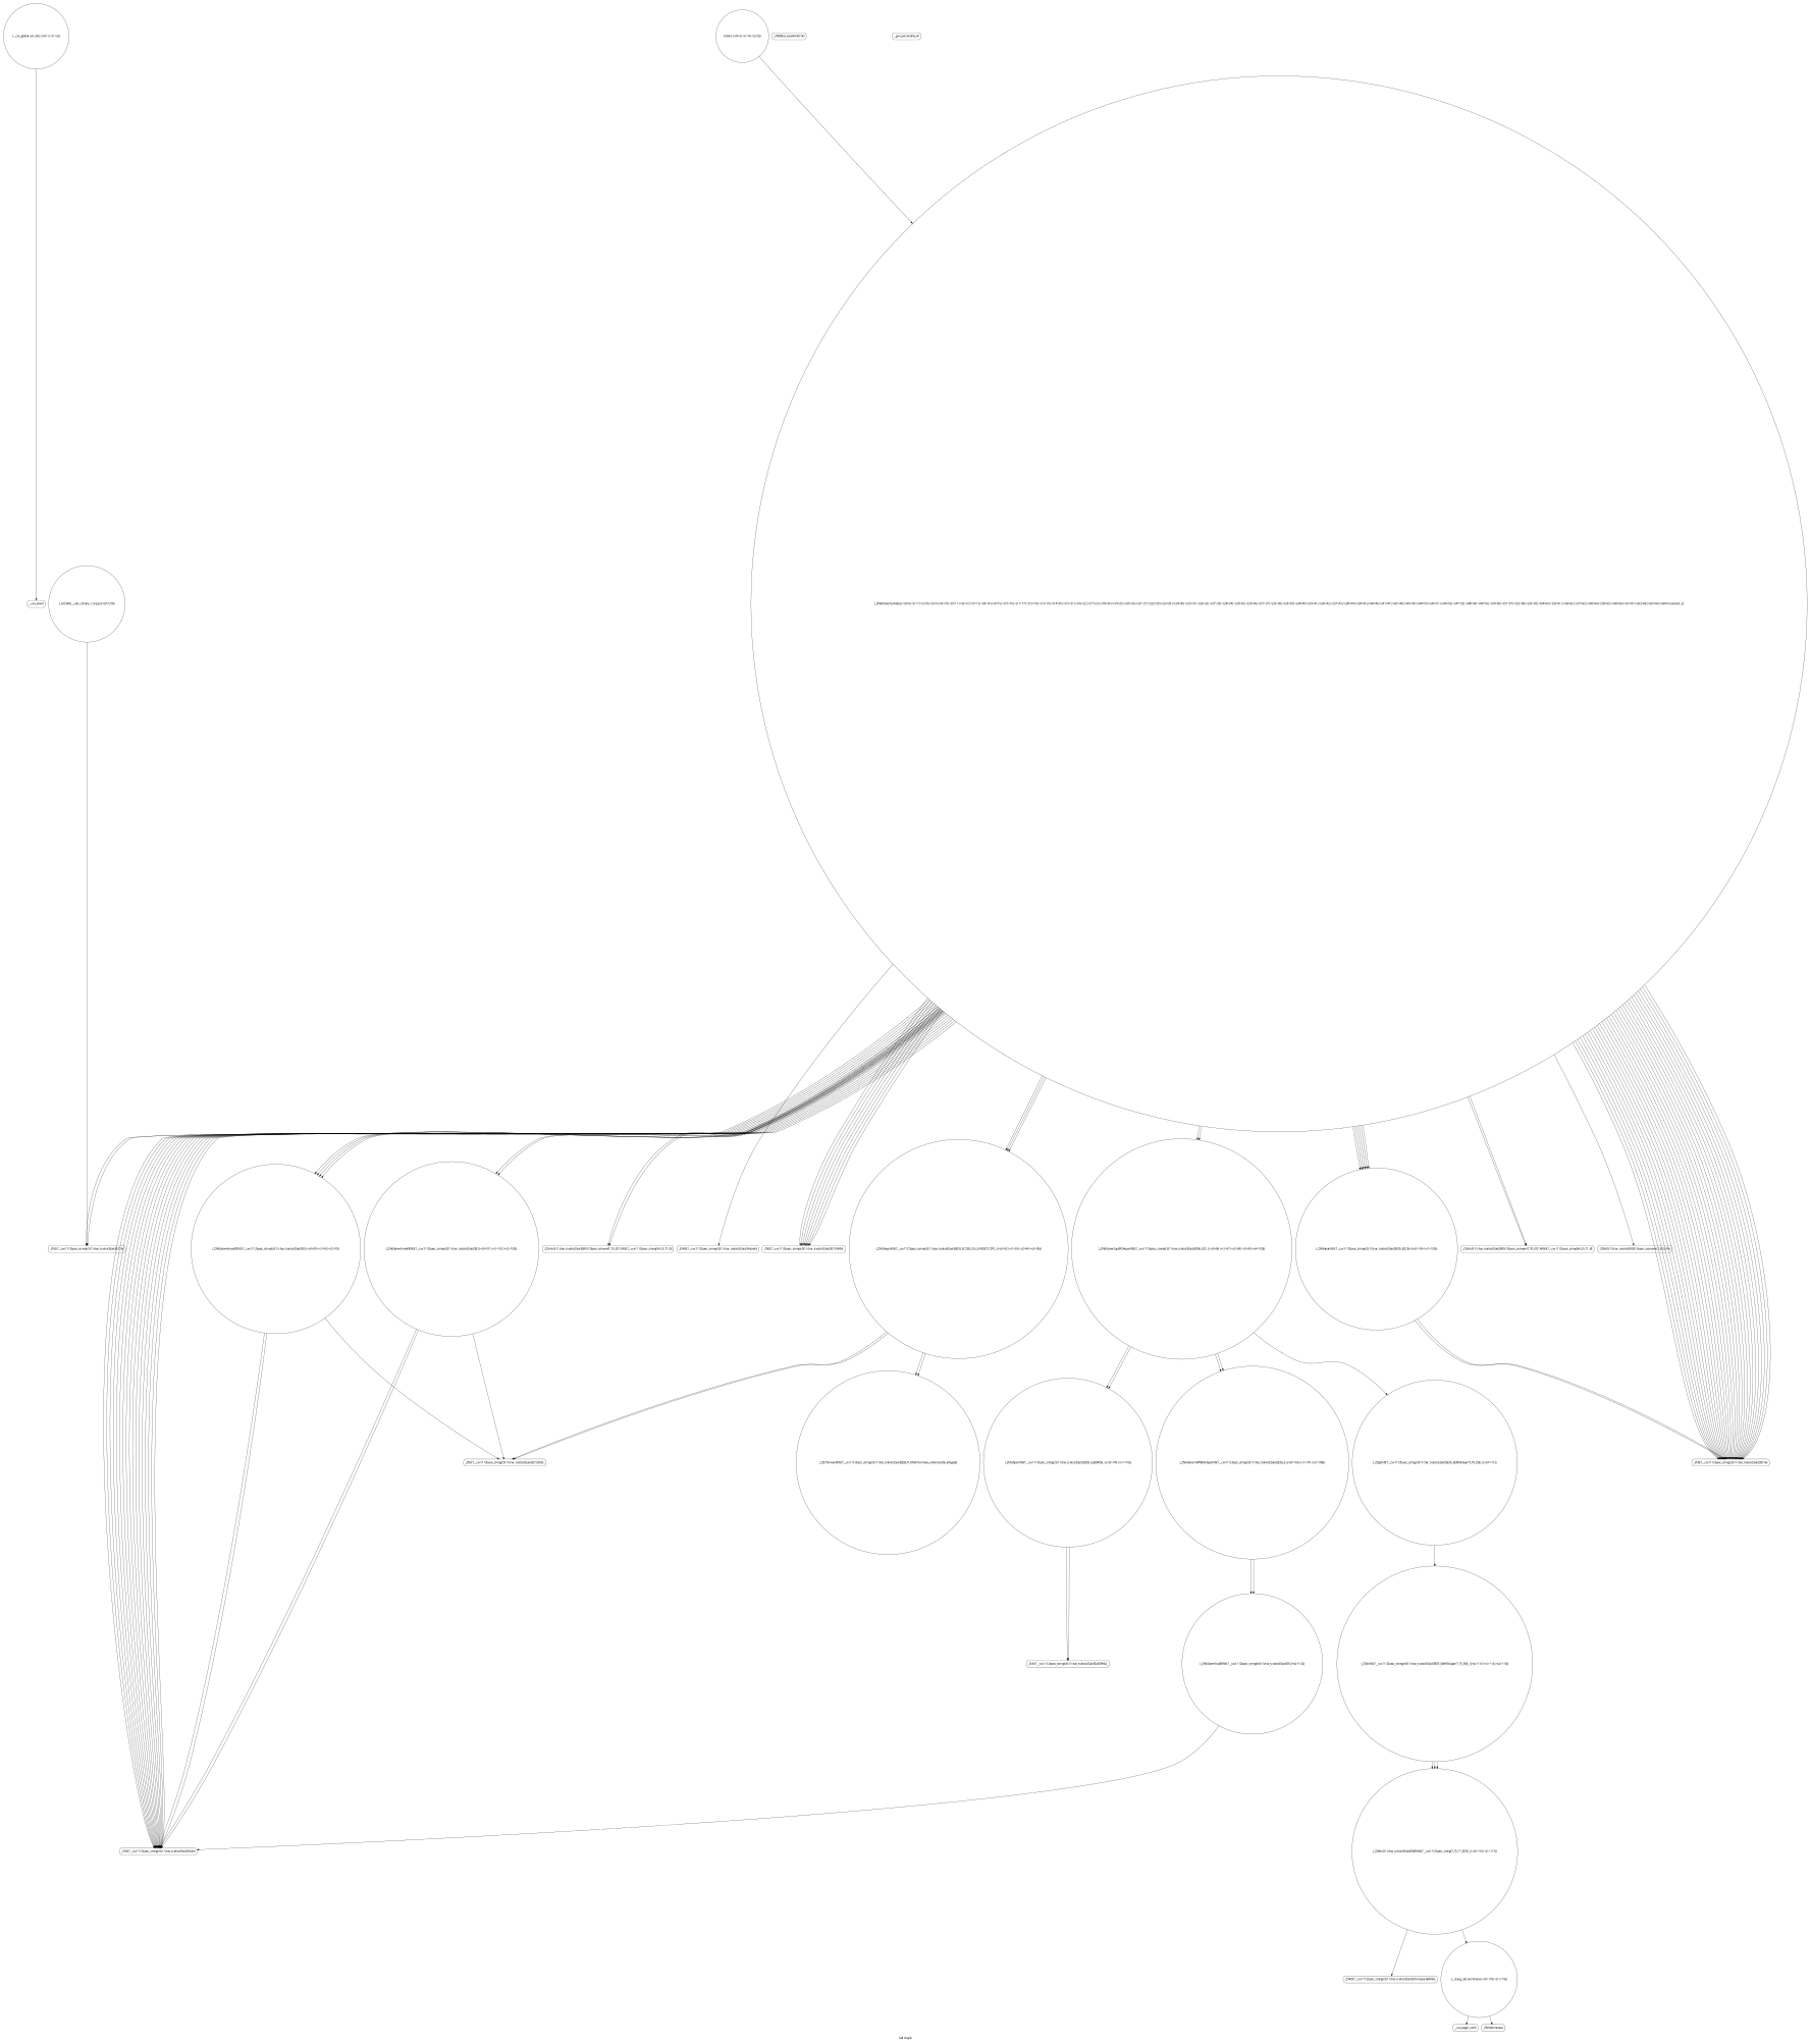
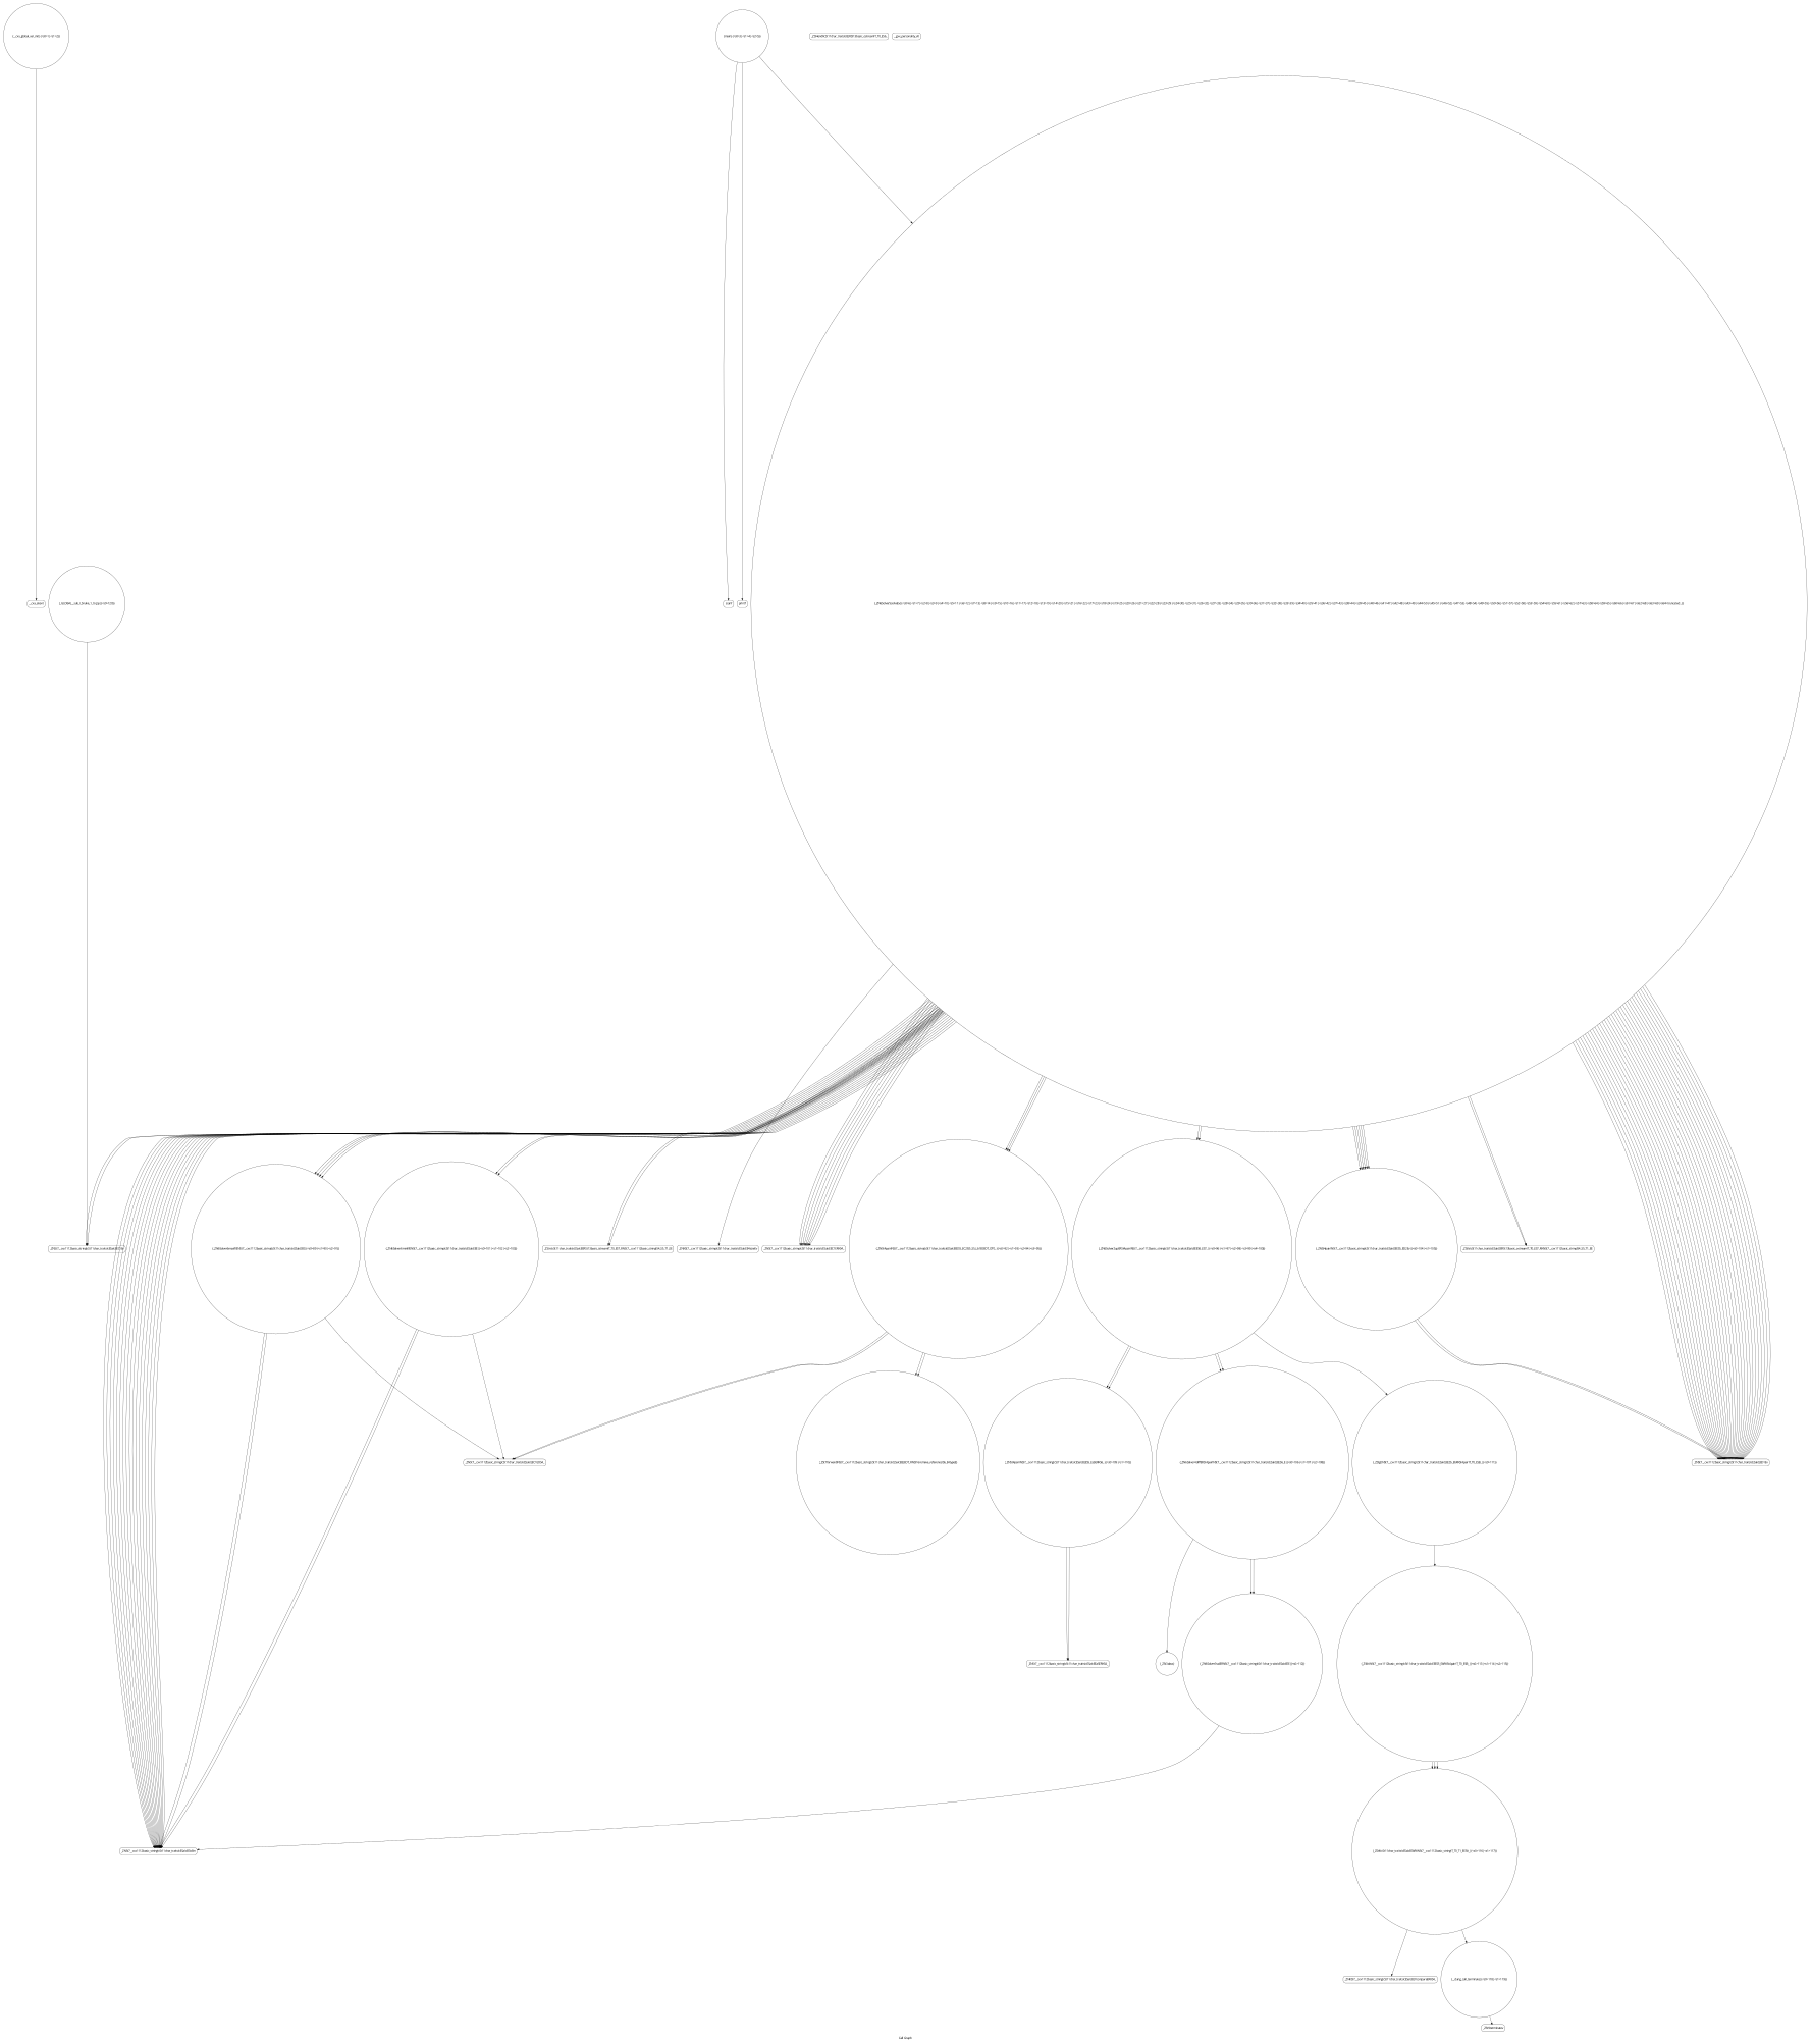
  digraph {
    fontname="Open Sans"
    label="Call Graph"
    node [fontname="Open Sans" shape=Mrecord]
    edge [color=black fontname="Open Sans" tailport=s64]
    n1 [label="{__cxx_global_var_init|{<s0>1|<s1>2}}" shape=circle]
    n2 [label="{__cxa_atexit}"]
    n3 [label="{_ZN6Solver4diffERSt4pairINSt7__cxx1112basic_stringIcSt11char_traitsIcESaIcEEES6_E|{<s0>106|<s1>107|<s2>108}}" shape=circle]
    n4 [label="{_ZN6Solver3valERNSt7__cxx1112basic_stringIcSt11char_traitsIcESaIcEEE|{<s0>112}}" shape=circle]
+   n5 [label="{_ZSt3absx}" shape=circle]
    n6 [label="{_ZNSt7__cxx1112basic_stringIcSt11char_traitsIcESaIcEEixEm}"]
    n7 [label="{_ZN6Solver5solveEv|{<s0>6|<s1>7|<s2>8|<s3>9|<s4>10|<s5>11|<s6>12|<s7>13|<s8>14|<s9>15|<s10>16|<s11>17|<s12>18|<s13>19|<s14>20|<s15>21|<s16>22|<s17>23|<s18>24|<s19>25|<s20>26|<s21>27|<s22>28|<s23>29|<s24>30|<s25>31|<s26>32|<s27>33|<s28>34|<s29>35|<s30>36|<s31>37|<s32>38|<s33>39|<s34>40|<s35>41|<s36>42|<s37>43|<s38>44|<s39>45|<s40>46|<s41>47|<s42>48|<s43>49|<s44>50|<s45>51|<s46>52|<s47>53|<s48>54|<s49>55|<s50>56|<s51>57|<s52>58|<s53>59|<s54>60|<s55>61|<s56>62|<s57>63|<s58>64|<s59>65|<s60>66|<s61>67|<s62>68|<s63>69|<s64>truncated...}}" shape=circle]
    n8 [label="{_ZNSt7__cxx1112basic_stringIcSt11char_traitsIcESaIcEEC1Ev}"]
    n9 [label="{_ZStrsIcSt11char_traitsIcESaIcEERSt13basic_istreamIT_T0_ES7_RNSt7__cxx1112basic_stringIS4_S5_T1_EE}"]
    n10 [label="{_ZNKSt7__cxx1112basic_stringIcSt11char_traitsIcESaIcEE4sizeEv}"]
    n11 [label="{_ZNSt7__cxx1112basic_stringIcSt11char_traitsIcESaIcEEC1ERKS4_}"]
    n12 [label="{_ZN6Solver6maxfilENSt7__cxx1112basic_stringIcSt11char_traitsIcESaIcEEE|{<s0>89|<s1>90|<s2>91}}" shape=circle]
    n13 [label="{_ZNSt4pairINSt7__cxx1112basic_stringIcSt11char_traitsIcESaIcEEES5_EC2IS5_S5_Lb1EEEOT_OT0_|{<s0>92|<s1>93|<s2>94|<s3>95}}" shape=circle]
    n14 [label="{_ZNSt7__cxx1112basic_stringIcSt11char_traitsIcESaIcEED1Ev}"]
    n15 [label="{_ZN6Solver6minfilENSt7__cxx1112basic_stringIcSt11char_traitsIcESaIcEEE|{<s0>101|<s1>102|<s2>103}}" shape=circle]
    n16 [label="{_ZN6Solver2upERSt4pairINSt7__cxx1112basic_stringIcSt11char_traitsIcESaIcEEES6_ES7_|{<s0>96|<s1>97|<s2>98|<s3>99|<s4>100}}" shape=circle]
    n17 [label="{_ZNSt4pairINSt7__cxx1112basic_stringIcSt11char_traitsIcESaIcEEES5_ED2Ev|{<s0>104|<s1>105}}" shape=circle]
    n18 [label="{_ZStlsIcSt11char_traitsIcESaIcEERSt13basic_ostreamIT_T0_ES7_RKNSt7__cxx1112basic_stringIS4_S5_T1_EE}"]
-   n19 [label="{_ZStlsISt11char_traitsIcEERSt13basic_ostreamIcT_ES5_PKc}"]
    n20 [label="{_ZNSt7__cxx1112basic_stringIcSt11char_traitsIcESaIcEEC1EOS4_}"]
    n21 [label="{_ZSt7forwardINSt7__cxx1112basic_stringIcSt11char_traitsIcESaIcEEEEOT_RNSt16remove_referenceIS6_E4typeE}" shape=circle]
    n22 [label="{_ZStgtINSt7__cxx1112basic_stringIcSt11char_traitsIcESaIcEEES5_EbRKSt4pairIT_T0_ESB_|{<s0>111}}" shape=circle]
    n23 [label="{_ZNSt4pairINSt7__cxx1112basic_stringIcSt11char_traitsIcESaIcEEES5_EaSERKS6_|{<s0>109|<s1>110}}" shape=circle]
    n24 [label="{_ZStltINSt7__cxx1112basic_stringIcSt11char_traitsIcESaIcEEES5_EbRKSt4pairIT_T0_ESB_|{<s0>113|<s1>114|<s2>115}}" shape=circle]
    n25 [label="{_ZNSt7__cxx1112basic_stringIcSt11char_traitsIcESaIcEEaSERKS4_}"]
    n26 [label="{_ZStltIcSt11char_traitsIcESaIcEEbRKNSt7__cxx1112basic_stringIT_T0_T1_EESA_|{<s0>116|<s1>117}}" shape=circle]
    n27 [label="{_ZNKSt7__cxx1112basic_stringIcSt11char_traitsIcESaIcEE7compareERKS4_}"]
    n28 [label="{__clang_call_terminate|{<s0>118|<s1>119}}" shape=circle]
-   n29 [label="{__cxa_begin_catch}"]
    n30 [label="{_ZSt9terminatev}"]
-   n31 [label="{_ZNSt8ios_base4InitD1Ev}"]
+   n32 [label="{_ZSt4endlIcSt11char_traitsIcEERSt13basic_ostreamIT_T0_ES6_}"]
    n33 [label="{main|{<s0>3|<s1>4|<s2>5}}" shape=circle]
+   n34 [label="{scanf}"]
+   n35 [label="{printf}"]
    n36 [label="{__gxx_personality_v0}"]
    n37 [label="{_GLOBAL__sub_I_Snuke_1_0.cpp|{<s0>120}}" shape=circle]
    n1 -> n2 [tailport=s1]
    n3 -> n4 [tailport=s0]
    n3 -> n4 [tailport=s1]
+   n3 -> n5 [tailport=s2]
    n4 -> n6 [tailport=s0]
    n7 -> n6 [tailport=s16]
    n7 -> n6 [tailport=s17]
    n7 -> n6 [tailport=s22]
    n7 -> n6 [tailport=s23]
    n7 -> n6 [tailport=s24]
    n7 -> n6 [tailport=s25]
    n7 -> n6 [tailport=s58]
    n7 -> n6 [tailport=s59]
    n7 -> n6 [tailport=s60]
    n7 -> n6 [tailport=s61]
    n7 -> n6 [tailport=s62]
    n7 -> n6 [tailport=s63]
    n7 -> n6
    n7 -> n6
    n7 -> n6
    n7 -> n6
    n7 -> n6
    n7 -> n8 [tailport=s0]
    n7 -> n8 [tailport=s1]
    n7 -> n9 [tailport=s2]
    n7 -> n9 [tailport=s3]
    n7 -> n10 [tailport=s4]
    n7 -> n11 [tailport=s5]
    n7 -> n11 [tailport=s7]
    n7 -> n11 [tailport=s14]
    n7 -> n11 [tailport=s15]
    n7 -> n11 [tailport=s26]
    n7 -> n11 [tailport=s28]
    n7 -> n11 [tailport=s37]
    n7 -> n11 [tailport=s39]
    n7 -> n12 [tailport=s6]
    n7 -> n12 [tailport=s8]
    n7 -> n12 [tailport=s27]
    n7 -> n12 [tailport=s40]
    n7 -> n13 [tailport=s9]
    n7 -> n13 [tailport=s30]
    n7 -> n13 [tailport=s41]
    n7 -> n14 [tailport=s10]
    n7 -> n14 [tailport=s11]
    n7 -> n14 [tailport=s12]
    n7 -> n14 [tailport=s13]
    n7 -> n14 [tailport=s18]
    n7 -> n14 [tailport=s19]
    n7 -> n14 [tailport=s20]
    n7 -> n14 [tailport=s21]
    n7 -> n14 [tailport=s33]
    n7 -> n14 [tailport=s34]
    n7 -> n14 [tailport=s35]
    n7 -> n14 [tailport=s36]
    n7 -> n14 [tailport=s44]
    n7 -> n14 [tailport=s45]
    n7 -> n14 [tailport=s46]
    n7 -> n14 [tailport=s47]
    n7 -> n14 [tailport=s49]
    n7 -> n14 [tailport=s50]
    n7 -> n14 [tailport=s51]
    n7 -> n14 [tailport=s52]
    n7 -> n14 [tailport=s54]
    n7 -> n14 [tailport=s55]
    n7 -> n14 [tailport=s56]
    n7 -> n14 [tailport=s57]
    n7 -> n14
    n7 -> n14
    n7 -> n14
    n7 -> n14
    n7 -> n14
    n7 -> n14
    n7 -> n14
    n7 -> n14
    n7 -> n15 [tailport=s29]
    n7 -> n15 [tailport=s38]
    n7 -> n16 [tailport=s31]
    n7 -> n16 [tailport=s42]
    n7 -> n17 [tailport=s32]
    n7 -> n17 [tailport=s43]
    n7 -> n17 [tailport=s48]
    n7 -> n17 [tailport=s53]
    n7 -> n17
    n7 -> n17
    n7 -> n18
    n7 -> n18
-   n7 -> n19
    n12 -> n6 [tailport=s0]
    n12 -> n6 [tailport=s1]
    n12 -> n20 [tailport=s2]
    n13 -> n20 [tailport=s1]
    n13 -> n20 [tailport=s3]
    n13 -> n21 [tailport=s0]
    n13 -> n21 [tailport=s2]
    n15 -> n6 [tailport=s0]
    n15 -> n6 [tailport=s1]
    n15 -> n20 [tailport=s2]
    n16 -> n3 [tailport=s0]
    n16 -> n3 [tailport=s1]
    n16 -> n22 [tailport=s3]
    n16 -> n23 [tailport=s2]
    n16 -> n23 [tailport=s4]
    n17 -> n14 [tailport=s0]
    n17 -> n14 [tailport=s1]
    n22 -> n24 [tailport=s0]
    n23 -> n25 [tailport=s0]
    n23 -> n25 [tailport=s1]
    n24 -> n26 [tailport=s0]
    n24 -> n26 [tailport=s1]
    n24 -> n26 [tailport=s2]
    n26 -> n27 [tailport=s0]
    n26 -> n28 [tailport=s1]
-   n28 -> n29 [tailport=s0]
    n28 -> n30 [tailport=s1]
    n33 -> n7 [tailport=s2]
+   n33 -> n34 [tailport=s0]
+   n33 -> n35 [tailport=s1]
    n37 -> n8 [tailport=s0]
  }
